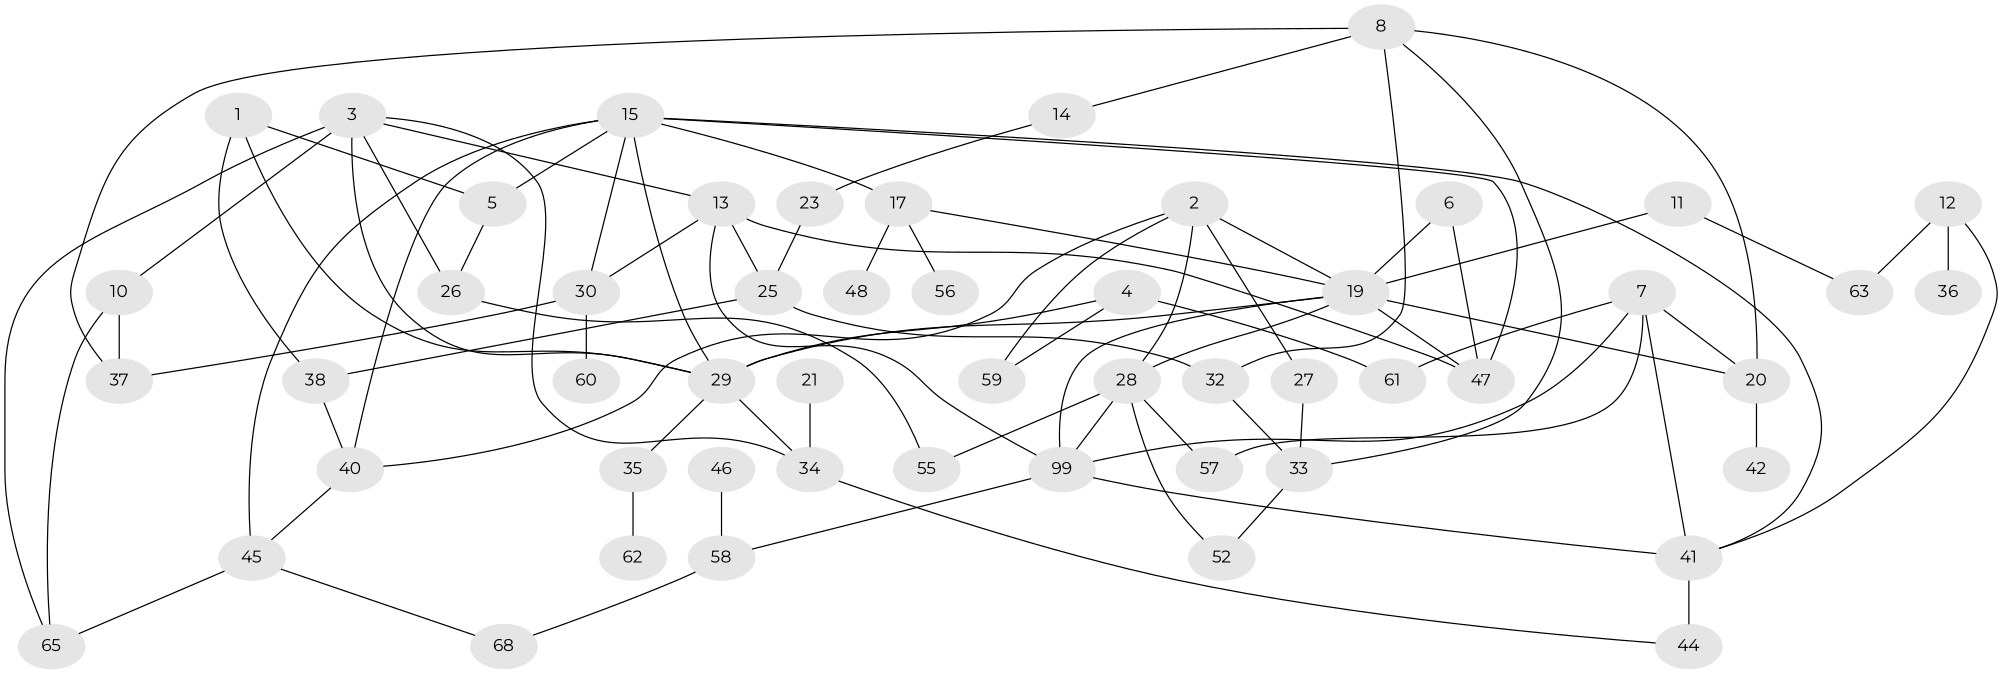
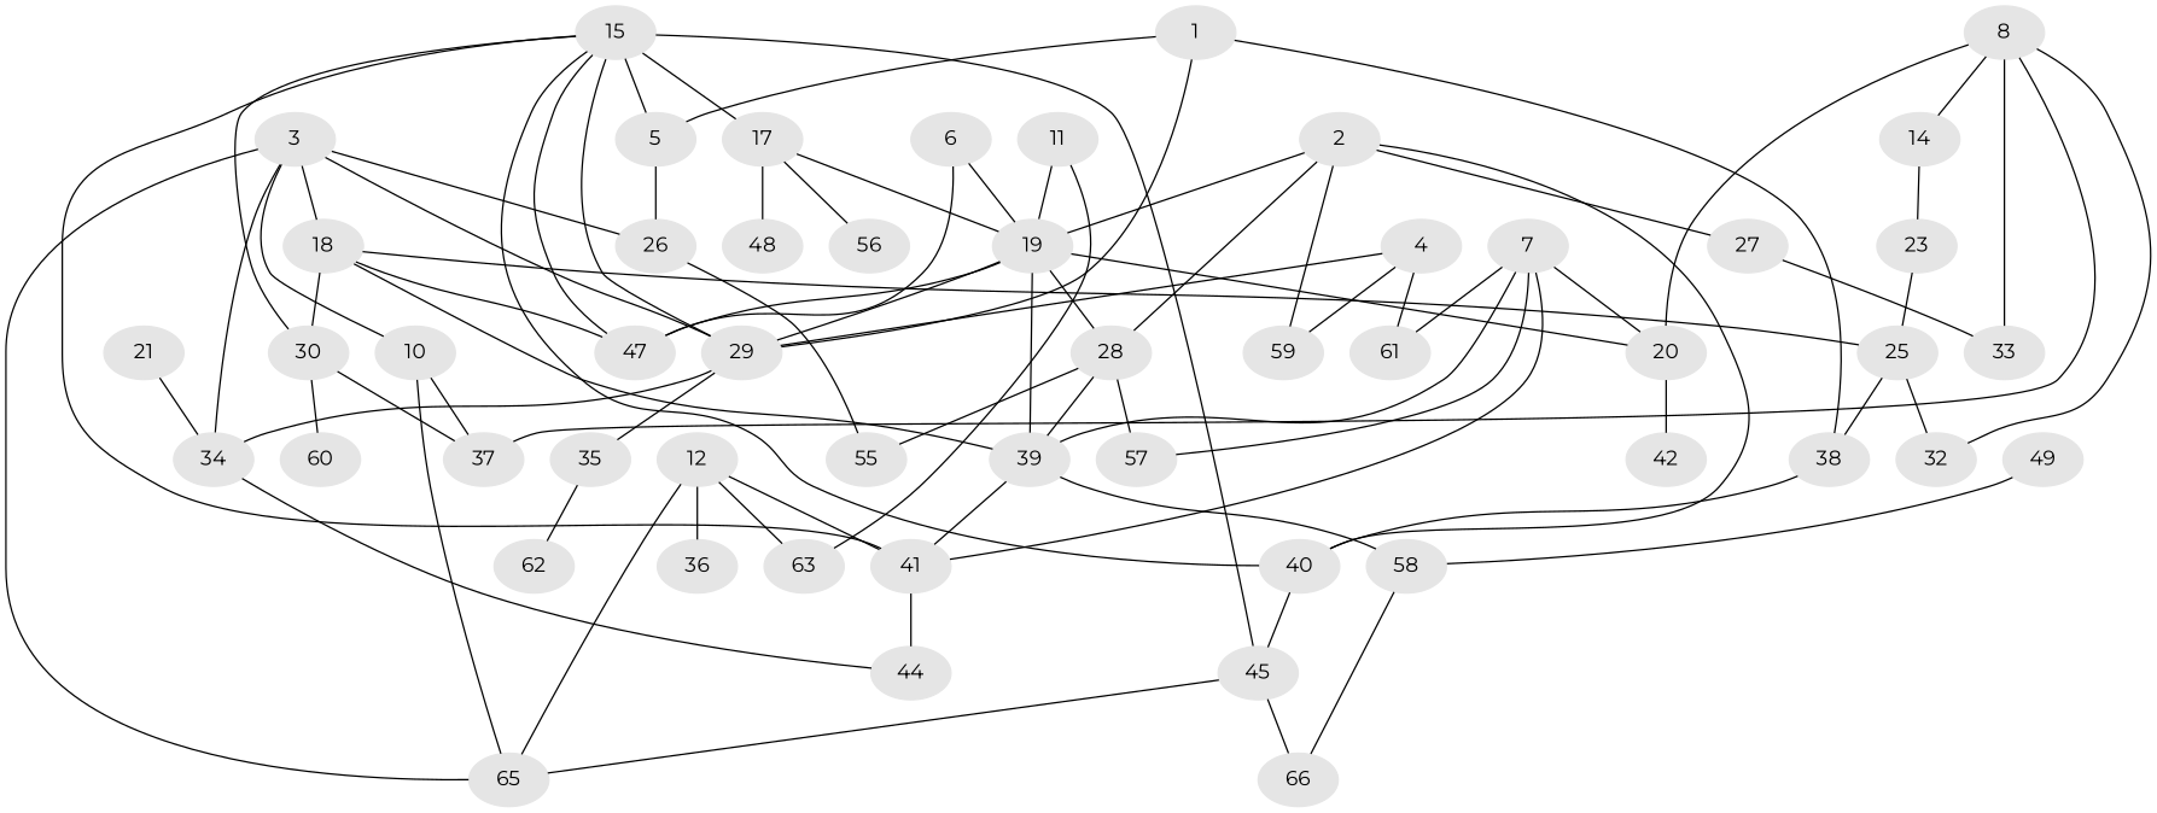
  graph {
    fontname=Montserrat
    node [color=gray90 fontname=Montserrat style=filled]
    edge [fontname=Montserrat weight=1.0]
    1
    5
    29
    38
    26
    34
    35
    40
    2
    19
    27
    28
    59
    47
    20
-   39 [label=99]
+   39
    33
    57
    55
-   52
    45
    3
    10
-   13
+   13 [label=18]
    65
    37
    25
    30
    44
    4
    61
    6
    7
    41
    42
    58
    8
    14
    32
    23
    11
    63
    12
    36
    60
    15
    17
    48
    56
-   66 [label=68]
+   66
    21
    62
-   49 [label=46]
+   49
    1 -- 5
    1 -- 29
    1 -- 38
    5 -- 26
    29 -- 34
    29 -- 35
    38 -- 40
    26 -- 55
    34 -- 44
    35 -- 62
    40 -- 45
    2 -- 40
    2 -- 19
    2 -- 27
    2 -- 28
    2 -- 59
    19 -- 29
    19 -- 28
    19 -- 47
    19 -- 20
    19 -- 39
    27 -- 33
    28 -- 39
    28 -- 57
    28 -- 55
-   28 -- 52
    20 -- 42 [weight=2.0]
    39 -- 41
    39 -- 58
-   33 -- 52
    45 -- 65
    45 -- 66
    3 -- 29
    3 -- 26
    3 -- 34
    3 -- 10
    3 -- 13
    3 -- 65
    10 -- 65
    10 -- 37
    13 -- 47
    13 -- 39
    13 -- 25
    13 -- 30
    25 -- 38
    25 -- 32
    30 -- 37
    30 -- 60
    4 -- 29
    4 -- 59
    4 -- 61
    6 -- 19
    6 -- 47
    7 -- 20
    7 -- 39
    7 -- 57
    7 -- 61
    7 -- 41
    41 -- 44 [weight=2.0]
    58 -- 66
    8 -- 20
    8 -- 33
    8 -- 37
    8 -- 14
    8 -- 32
    14 -- 23
-   32 -- 33
    23 -- 25
    11 -- 19
    11 -- 63
+   12 -- 65
    12 -- 41
    12 -- 63
    12 -- 36
    15 -- 5 [weight=2.0]
    15 -- 29
    15 -- 40
    15 -- 47
    15 -- 45
    15 -- 30
    15 -- 41
    15 -- 17 [weight=2.0]
    17 -- 19
    17 -- 48
    17 -- 56
    21 -- 34
    49 -- 58
  }
